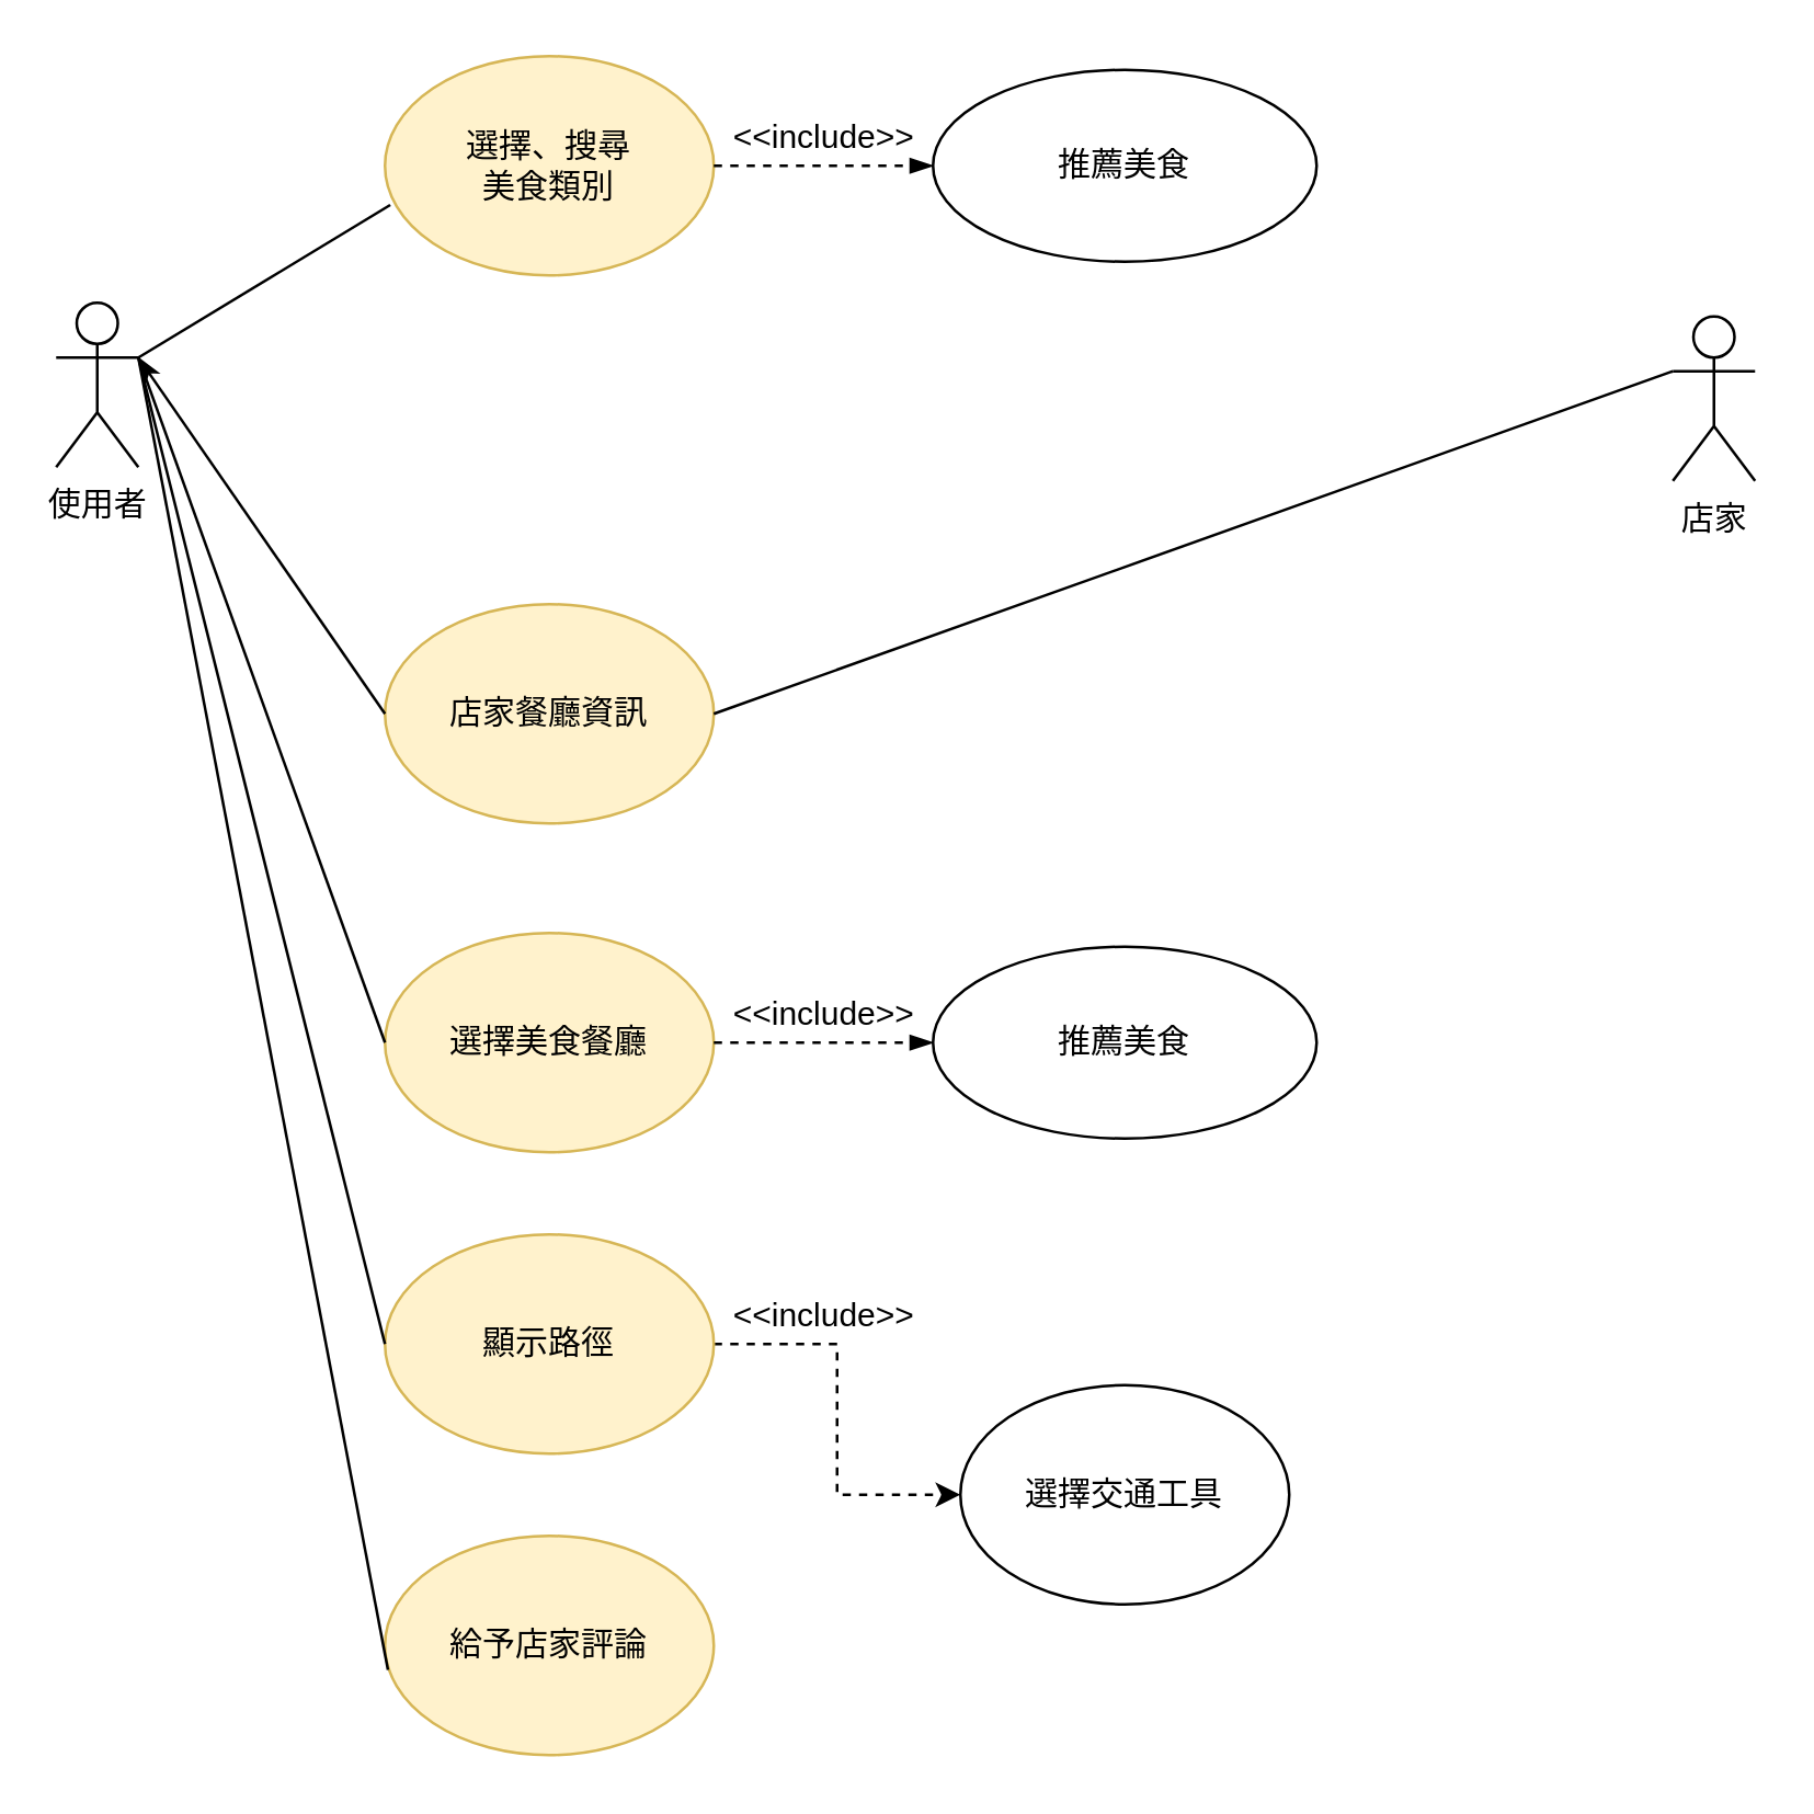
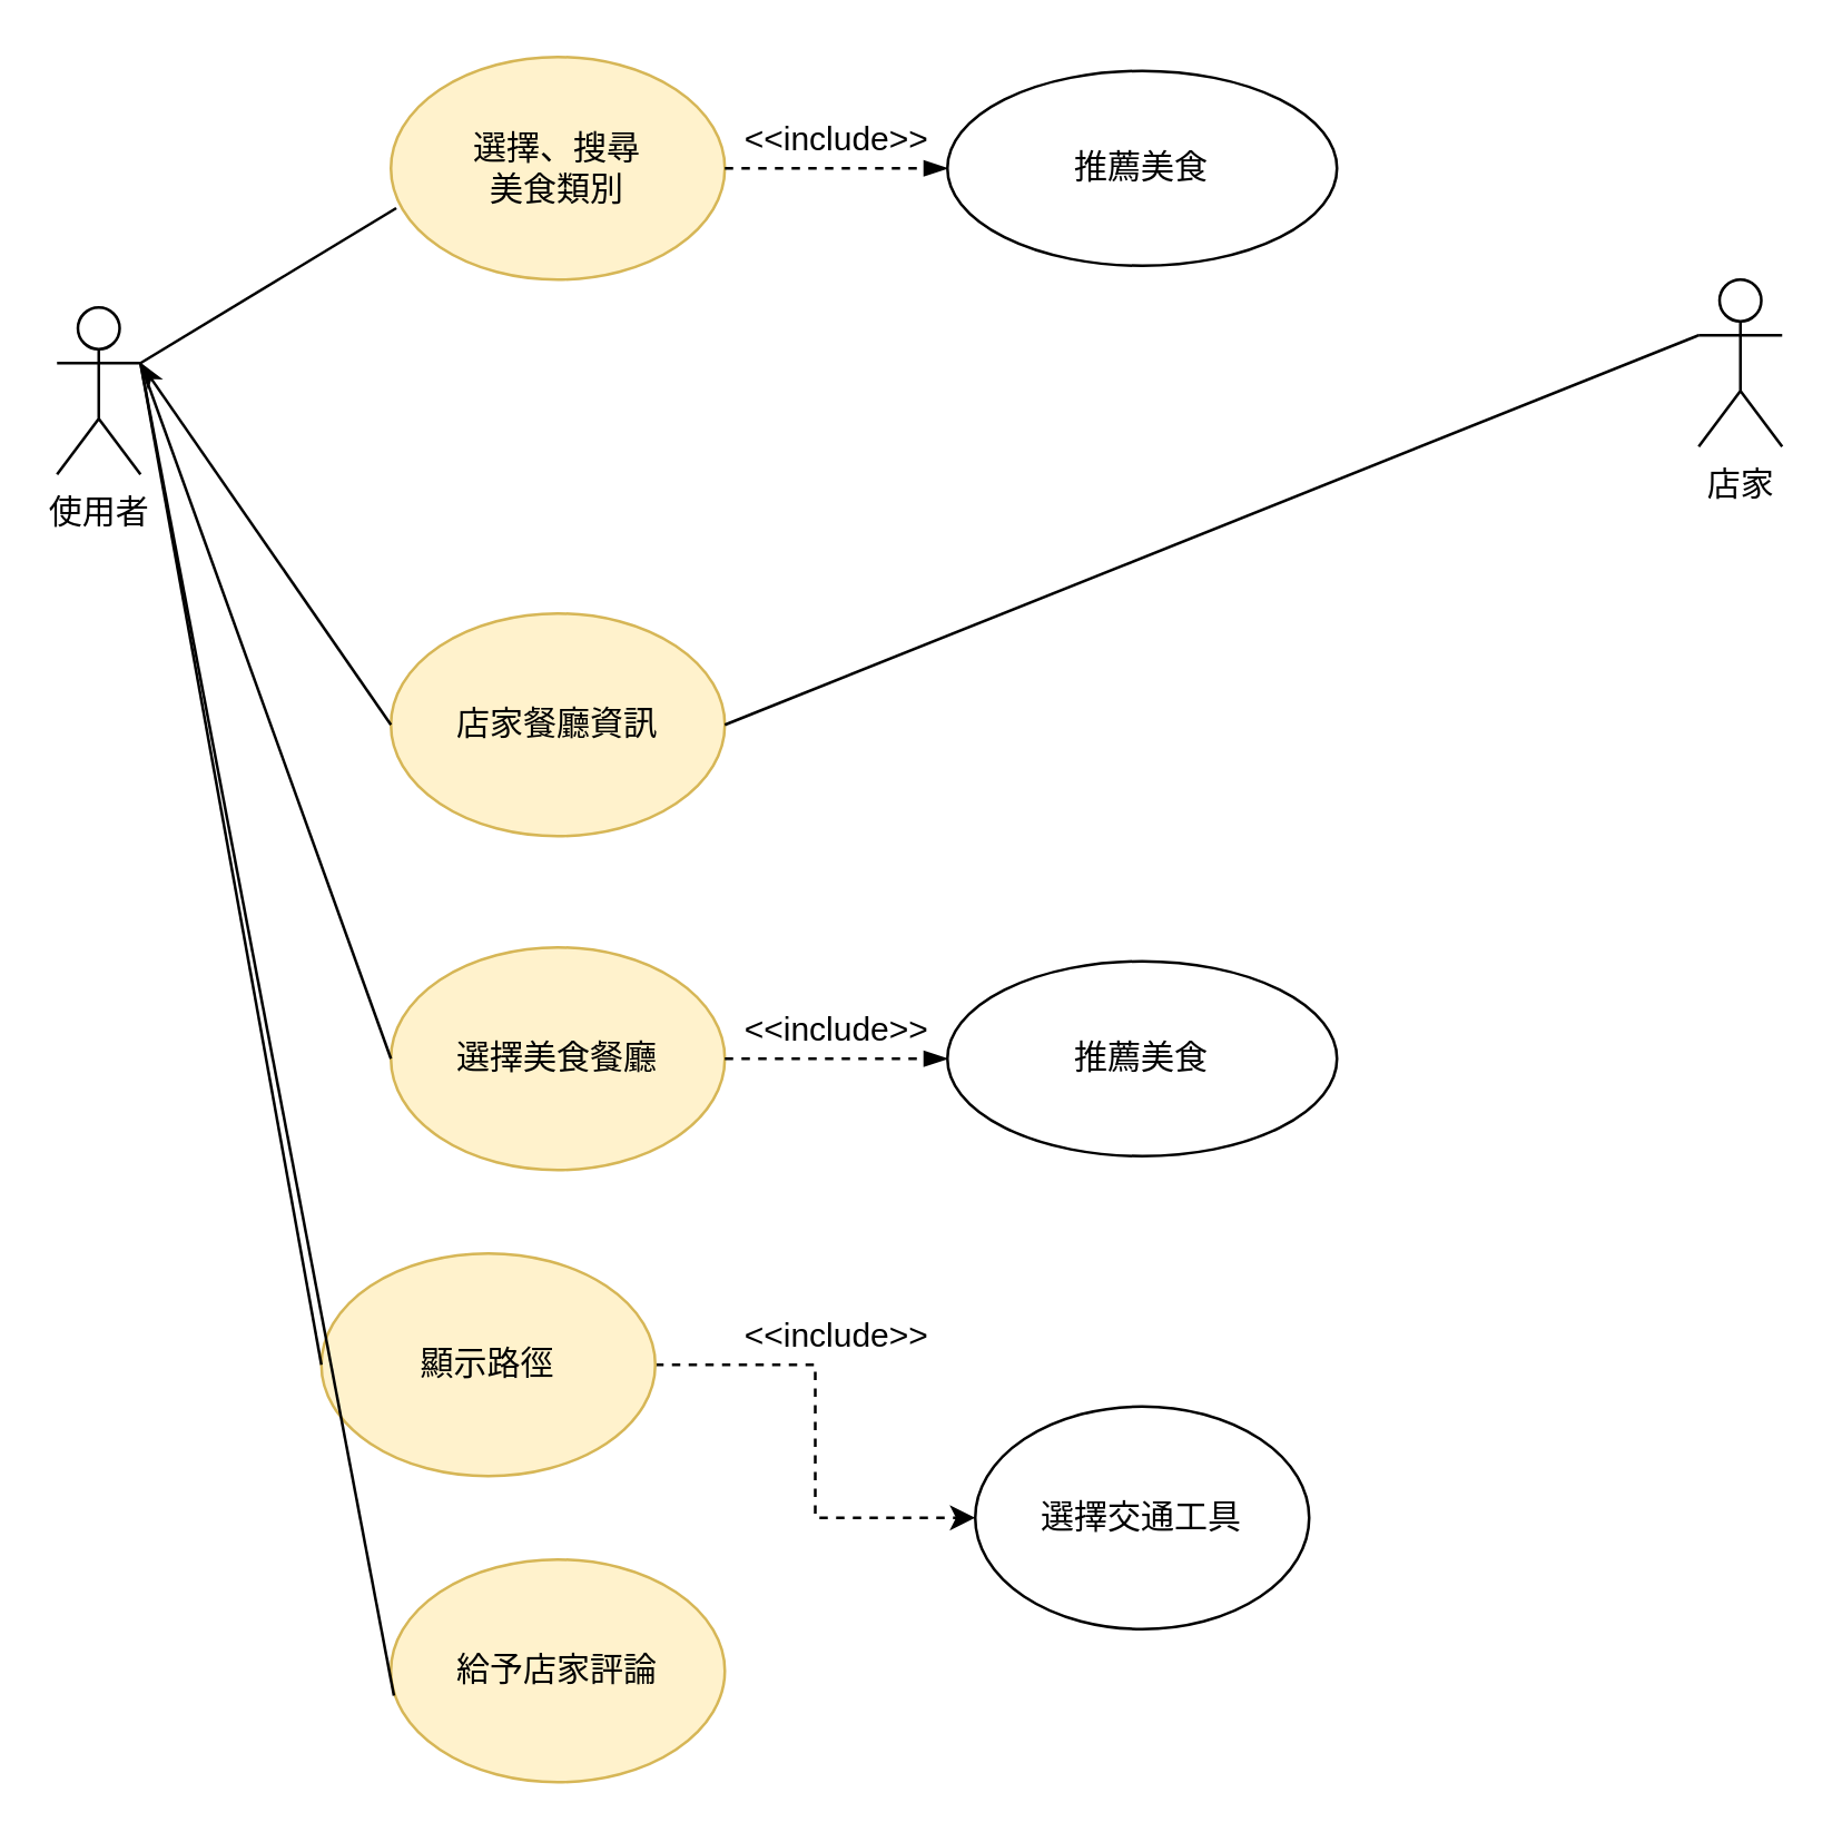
  <mxCell id="0" />
  <mxCell id="1" parent="0" />
  <mxCell id="2" value="使用者" style="shape=umlActor;verticalLabelPosition=bottom;verticalAlign=top;html=1;outlineConnect=0;" parent="1" vertex="1"><mxGeometry x="20" y="110" width="30" height="60" as="geometry" /></mxCell>
  <mxCell id="3" value="選擇、搜尋&lt;br&gt;美食類別" style="ellipse;whiteSpace=wrap;html=1;fillColor=#fff2cc;strokeColor=#d6b656;" parent="1" vertex="1"><mxGeometry x="140" y="20" width="120" height="80" as="geometry" /></mxCell>
  <mxCell id="4" value="店家餐廳資訊" style="ellipse;whiteSpace=wrap;html=1;fillColor=#fff2cc;strokeColor=#d6b656;" parent="1" vertex="1"><mxGeometry x="140" y="220" width="120" height="80" as="geometry" /></mxCell>
  <mxCell id="5" value="選擇美食餐廳" style="ellipse;whiteSpace=wrap;html=1;fillColor=#fff2cc;strokeColor=#d6b656;" parent="1" vertex="1"><mxGeometry x="140" y="340" width="120" height="80" as="geometry" /></mxCell>
  <mxCell id="6" value="" style="edgeStyle=orthogonalEdgeStyle;rounded=0;orthogonalLoop=1;jettySize=auto;html=1;dashed=1;" parent="1" source="7" target="18" edge="1"><mxGeometry relative="1" as="geometry" /></mxCell>
- <mxCell id="7" value="顯示路徑" style="ellipse;whiteSpace=wrap;html=1;fillColor=#fff2cc;strokeColor=#d6b656;" parent="1" vertex="1"><mxGeometry x="140" y="450" width="120" height="80" as="geometry" /></mxCell>
+ <mxCell id="7" value="顯示路徑" style="ellipse;whiteSpace=wrap;html=1;fillColor=#fff2cc;strokeColor=#d6b656;" parent="1" vertex="1"><mxGeometry x="115" y="450" width="120" height="80" as="geometry" /></mxCell>
  <mxCell id="8" value="給予店家評論" style="ellipse;whiteSpace=wrap;html=1;fillColor=#fff2cc;strokeColor=#d6b656;" parent="1" vertex="1"><mxGeometry x="140" y="560" width="120" height="80" as="geometry" /></mxCell>
- <mxCell id="9" value="店家" style="shape=umlActor;verticalLabelPosition=bottom;verticalAlign=top;html=1;outlineConnect=0;" parent="1" vertex="1"><mxGeometry x="610" y="115" width="30" height="60" as="geometry" /></mxCell>
+ <mxCell id="9" value="店家" style="shape=umlActor;verticalLabelPosition=bottom;verticalAlign=top;html=1;outlineConnect=0;" parent="1" vertex="1"><mxGeometry x="610" y="100" width="30" height="60" as="geometry" /></mxCell>
  <mxCell id="10" value="" style="endArrow=none;html=1;exitX=1;exitY=0.333;exitDx=0;exitDy=0;exitPerimeter=0;entryX=0.016;entryY=0.679;entryDx=0;entryDy=0;entryPerimeter=0;" parent="1" source="2" target="3" edge="1"><mxGeometry width="50" height="50" relative="1" as="geometry"><mxPoint x="60" y="170" as="sourcePoint" /><mxPoint x="110" y="120" as="targetPoint" /></mxGeometry></mxCell>
  <mxCell id="11" value="" style="endArrow=none;html=1;entryX=0.009;entryY=0.611;entryDx=0;entryDy=0;entryPerimeter=0;" parent="1" target="8" edge="1"><mxGeometry width="50" height="50" relative="1" as="geometry"><mxPoint x="50" y="130" as="sourcePoint" /><mxPoint x="158.56" y="187.76" as="targetPoint" /></mxGeometry></mxCell>
  <mxCell id="12" value="" style="endArrow=none;html=1;entryX=0;entryY=0.5;entryDx=0;entryDy=0;" parent="1" target="7" edge="1"><mxGeometry width="50" height="50" relative="1" as="geometry"><mxPoint x="50" y="130" as="sourcePoint" /><mxPoint x="168.56" y="197.76" as="targetPoint" /></mxGeometry></mxCell>
  <mxCell id="13" value="" style="endArrow=none;html=1;exitX=1;exitY=0.333;exitDx=0;exitDy=0;exitPerimeter=0;entryX=0;entryY=0.5;entryDx=0;entryDy=0;" parent="1" source="2" target="5" edge="1"><mxGeometry width="50" height="50" relative="1" as="geometry"><mxPoint x="90" y="170" as="sourcePoint" /><mxPoint x="178.56" y="207.76" as="targetPoint" /></mxGeometry></mxCell>
  <mxCell id="14" value="" style="endArrow=none;html=1;exitX=0;exitY=0.333;exitDx=0;exitDy=0;exitPerimeter=0;endFill=0;" parent="1" source="9" edge="1"><mxGeometry width="50" height="50" relative="1" as="geometry"><mxPoint x="390" y="410" as="sourcePoint" /><mxPoint x="260" y="260" as="targetPoint" /></mxGeometry></mxCell>
  <mxCell id="15" value="推薦美食" style="ellipse;whiteSpace=wrap;html=1;" parent="1" vertex="1"><mxGeometry x="340" y="345" width="140" height="70" as="geometry" /></mxCell>
  <mxCell id="16" value="" style="endArrow=blockThin;dashed=1;endFill=1;html=1;exitX=1;exitY=0.5;exitDx=0;exitDy=0;entryX=0;entryY=0.5;entryDx=0;entryDy=0;" parent="1" source="5" target="15" edge="1"><mxGeometry width="160" relative="1" as="geometry"><mxPoint x="290" y="280" as="sourcePoint" /><mxPoint x="450" y="280" as="targetPoint" /><Array as="points" /></mxGeometry></mxCell>
  <mxCell id="17" value="&amp;lt;&amp;lt;include&amp;gt;&amp;gt;" style="text;html=1;align=center;verticalAlign=middle;resizable=0;points=[];autosize=1;" parent="1" vertex="1"><mxGeometry x="260" y="360" width="80" height="20" as="geometry" /></mxCell>
  <mxCell id="18" value="選擇交通工具" style="ellipse;whiteSpace=wrap;html=1;" parent="1" vertex="1"><mxGeometry x="350" y="505" width="120" height="80" as="geometry" /></mxCell>
  <mxCell id="19" value="&amp;lt;&amp;lt;include&amp;gt;&amp;gt;" style="text;html=1;align=center;verticalAlign=middle;resizable=0;points=[];autosize=1;" parent="1" vertex="1"><mxGeometry x="260" y="470" width="80" height="20" as="geometry" /></mxCell>
  <mxCell id="20" value="" style="endArrow=classicThin;endFill=1;html=1;exitX=0;exitY=0.5;exitDx=0;exitDy=0;" parent="1" source="4" edge="1"><mxGeometry width="160" relative="1" as="geometry"><mxPoint x="360" y="220" as="sourcePoint" /><mxPoint x="50" y="130" as="targetPoint" /></mxGeometry></mxCell>
  <mxCell id="21" value="推薦美食" style="ellipse;whiteSpace=wrap;html=1;" parent="1" vertex="1"><mxGeometry x="340" y="25" width="140" height="70" as="geometry" /></mxCell>
  <mxCell id="22" value="" style="endArrow=blockThin;dashed=1;endFill=1;html=1;exitX=1;exitY=0.5;exitDx=0;exitDy=0;entryX=0;entryY=0.5;entryDx=0;entryDy=0;" parent="1" target="21" edge="1"><mxGeometry width="160" relative="1" as="geometry"><mxPoint x="260" y="60" as="sourcePoint" /><mxPoint x="450" y="-40" as="targetPoint" /><Array as="points" /></mxGeometry></mxCell>
  <mxCell id="23" value="&amp;lt;&amp;lt;include&amp;gt;&amp;gt;" style="text;html=1;align=center;verticalAlign=middle;resizable=0;points=[];autosize=1;" parent="1" vertex="1"><mxGeometry x="260" y="40" width="80" height="20" as="geometry" /></mxCell>
